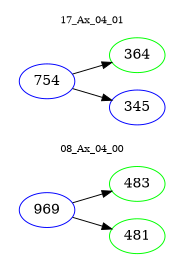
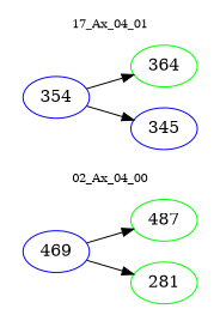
  digraph {
    rankdir=LR
    node [color=blue]
    edge [color=black]
-   n1 [label=969]
-   n2 [color=green label=481]
-   n3 [color=green label=483]
-   n4 [label=754]
+   n1 [label=469]
+   n2 [color=green label=281]
+   n3 [color=green label=487]
+   n4 [label=354]
    n5 [label=345]
    n6 [color=green label=364]
    subgraph cluster_1 {
      color=white
      fontsize=10
-     label="08_Ax_04_00"
+     label="02_Ax_04_00"
      n1
      n2
      n3
    }
    subgraph cluster_2 {
      color=white
      fontsize=10
      label="17_Ax_04_01"
      n4
      n5
      n6
    }
    n1 -> n2
    n1 -> n3
    n4 -> n5
    n4 -> n6
  }
